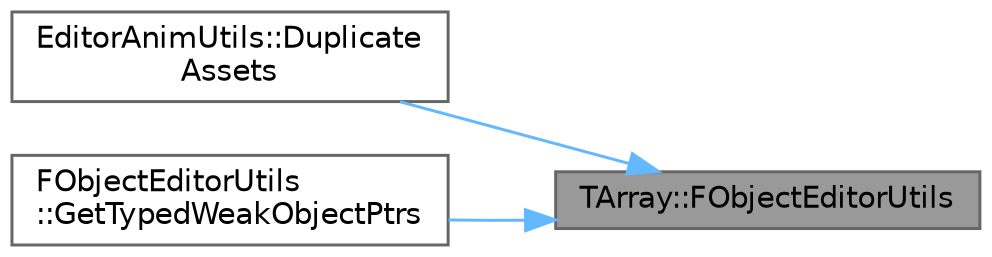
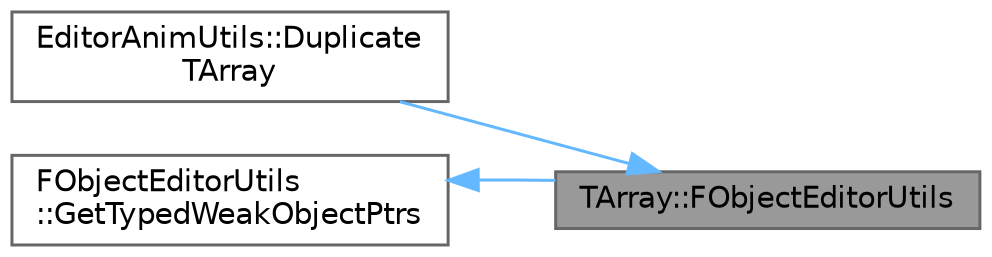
  digraph {
    rankdir=RL
    node [color=grey40 fillcolor=white fontname=Helvetica fontsize=10 shape=box style=filled]
    edge [color=steelblue1 dir=back fontname=Helvetica fontsize=10 labelfontname=Helvetica labelfontsize=10 style=solid]
    n1 [color=gray40 fillcolor=grey60 fontcolor=black height=0.2 label="TArray::FObjectEditorUtils" width=0.4]
-   n2 [height=0.2 label="EditorAnimUtils::Duplicate\lAssets" width=0.4]
+   n2 [height=0.2 label="EditorAnimUtils::Duplicate\lTArray" width=0.4]
    n3 [height=0.2 label="FObjectEditorUtils\l::GetTypedWeakObjectPtrs" width=0.4]
    n1 -> n2
-   n1 -> n3
+   n3 -> n1
  }
